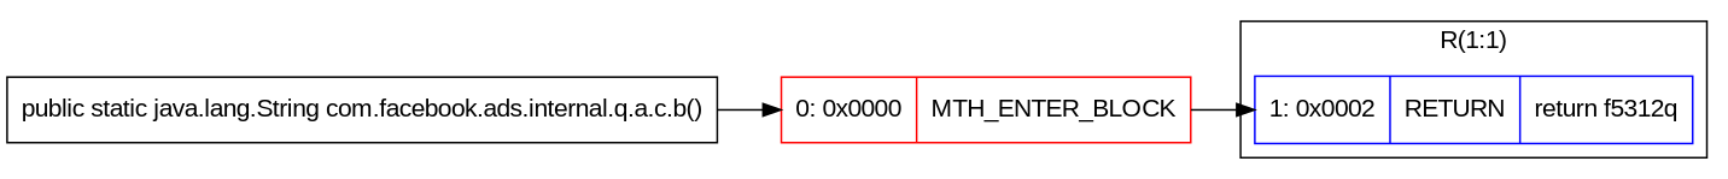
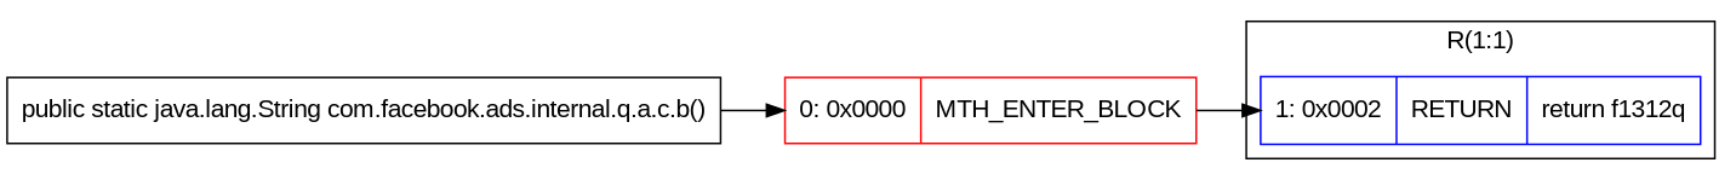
  digraph {
    rankdir=LR
    fontname="Liberation Sans"
    node [shape=record fontname="Liberation Sans"]
    edge [fontname="Liberation Sans"]
-   n1 [color=blue label="{1\:\ 0x0002|RETURN\l|return f5312q\l}"]
+   n1 [color=blue label="{1\:\ 0x0002|RETURN\l|return f1312q\l}"]
    n2 [color=red label="{0\:\ 0x0000|MTH_ENTER_BLOCK\l}"]
    n3 [label="{public static java.lang.String com.facebook.ads.internal.q.a.c.b() }"]
    subgraph cluster_1 {
      label="R(1:1)"
      n1
    }
    n2 -> n1
    n3 -> n2
  }
